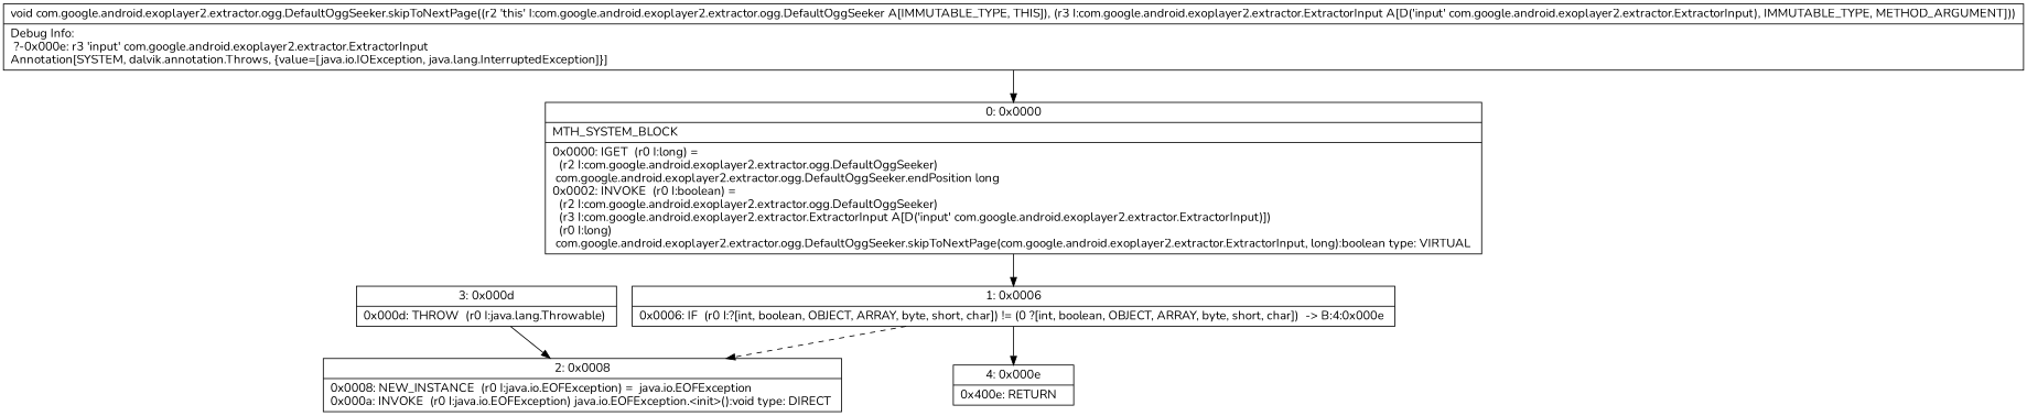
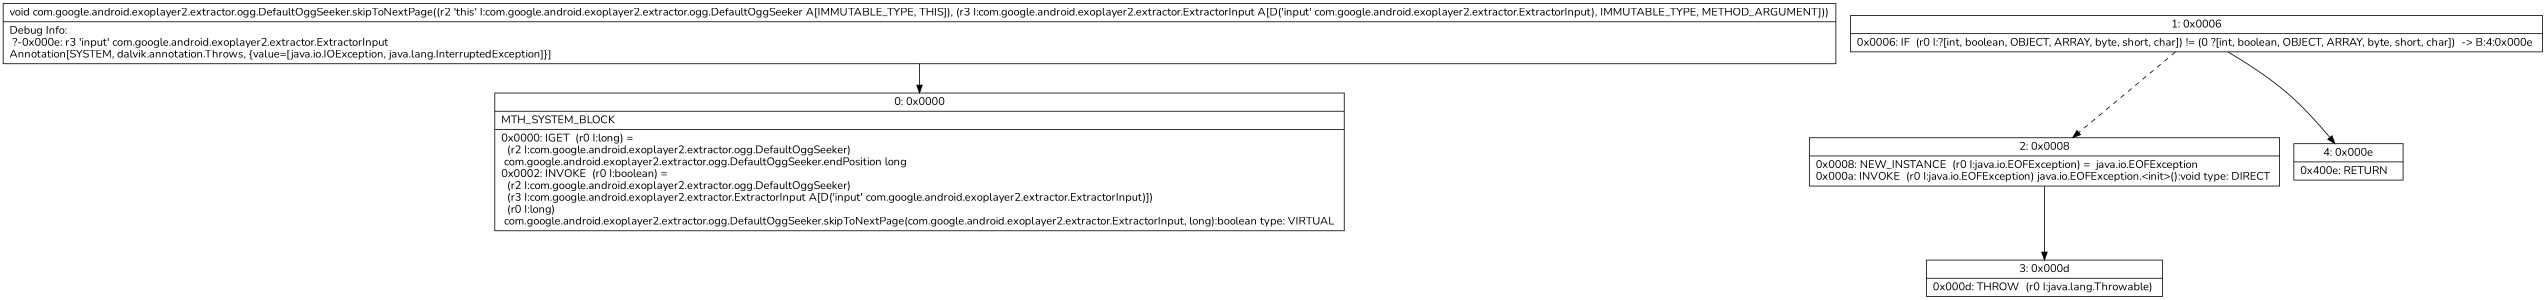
  digraph {
    fontname=Nunito
    node [fontname=Nunito shape=record]
    edge [fontname=Nunito]
    n1 [label="{0\:\ 0x0000|MTH_SYSTEM_BLOCK\l|0x0000: IGET  (r0 I:long) = \l  (r2 I:com.google.android.exoplayer2.extractor.ogg.DefaultOggSeeker)\l com.google.android.exoplayer2.extractor.ogg.DefaultOggSeeker.endPosition long \l0x0002: INVOKE  (r0 I:boolean) = \l  (r2 I:com.google.android.exoplayer2.extractor.ogg.DefaultOggSeeker)\l  (r3 I:com.google.android.exoplayer2.extractor.ExtractorInput A[D('input' com.google.android.exoplayer2.extractor.ExtractorInput)])\l  (r0 I:long)\l com.google.android.exoplayer2.extractor.ogg.DefaultOggSeeker.skipToNextPage(com.google.android.exoplayer2.extractor.ExtractorInput, long):boolean type: VIRTUAL \l}"]
    n2 [label="{1\:\ 0x0006|0x0006: IF  (r0 I:?[int, boolean, OBJECT, ARRAY, byte, short, char]) != (0 ?[int, boolean, OBJECT, ARRAY, byte, short, char])  \-\> B:4:0x000e \l}"]
    n3 [label="{2\:\ 0x0008|0x0008: NEW_INSTANCE  (r0 I:java.io.EOFException) =  java.io.EOFException \l0x000a: INVOKE  (r0 I:java.io.EOFException) java.io.EOFException.\<init\>():void type: DIRECT \l}"]
    n4 [label="{4\:\ 0x000e|0x400e: RETURN   \l}"]
    n5 [label="{3\:\ 0x000d|0x000d: THROW  (r0 I:java.lang.Throwable) \l}"]
    n6 [label="{void com.google.android.exoplayer2.extractor.ogg.DefaultOggSeeker.skipToNextPage((r2 'this' I:com.google.android.exoplayer2.extractor.ogg.DefaultOggSeeker A[IMMUTABLE_TYPE, THIS]), (r3 I:com.google.android.exoplayer2.extractor.ExtractorInput A[D('input' com.google.android.exoplayer2.extractor.ExtractorInput), IMMUTABLE_TYPE, METHOD_ARGUMENT]))  | Debug Info:\l  ?\-0x000e: r3 'input' com.google.android.exoplayer2.extractor.ExtractorInput\lAnnotation[SYSTEM, dalvik.annotation.Throws, \{value=[java.io.IOException, java.lang.InterruptedException]\}]\l}"]
-   n1 -> n2
    n2 -> n3 [style=dashed]
    n2 -> n4
-   n5 -> n3
+   n3 -> n5
    n6 -> n1
  }
